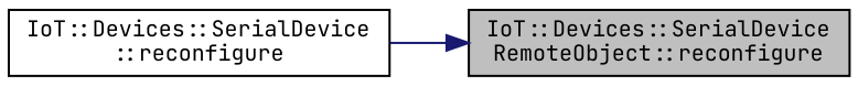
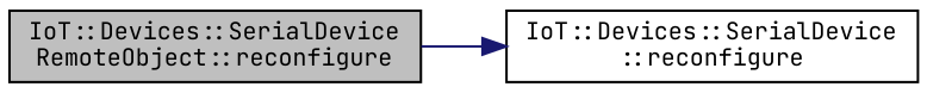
  digraph {
    rankdir=LR
    fontname="JetBrains Mono"
    node [color=black fontname="JetBrains Mono" fontsize=10 shape=record style=filled]
    n1 [fillcolor=grey75 fontcolor=black height=0.2 label="IoT::Devices::SerialDevice\lRemoteObject::reconfigure" width=0.4]
    n2 [fillcolor=white height=0.2 label="IoT::Devices::SerialDevice\l::reconfigure" width=0.4]
-   n2 -> n1 [color=midnightblue fontname="JetBrains Mono" fontsize=10 labelfontname=Helvetica labelfontsize=10 style=solid]
+   n1 -> n2 [color=midnightblue fontname="JetBrains Mono" fontsize=10 labelfontname=Helvetica labelfontsize=10 style=solid]
  }
